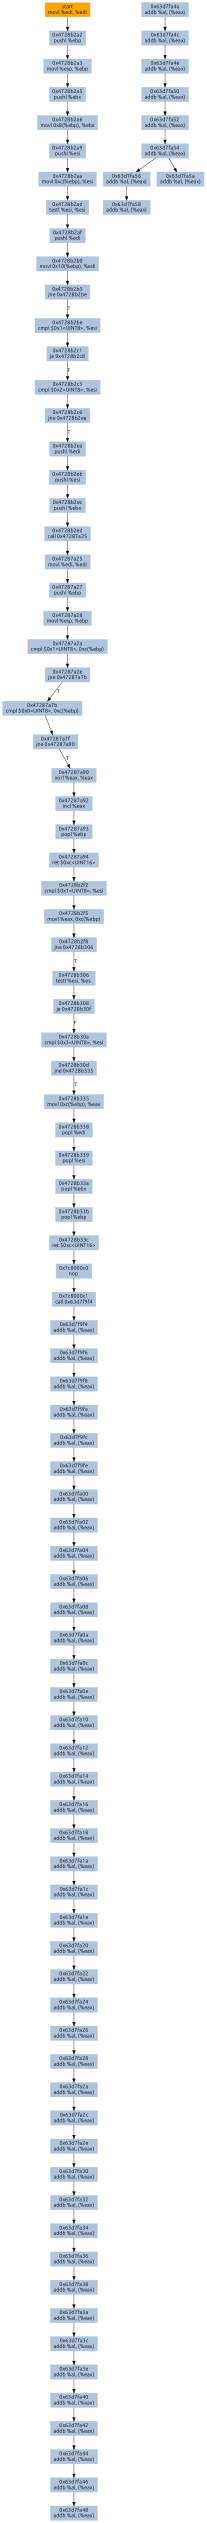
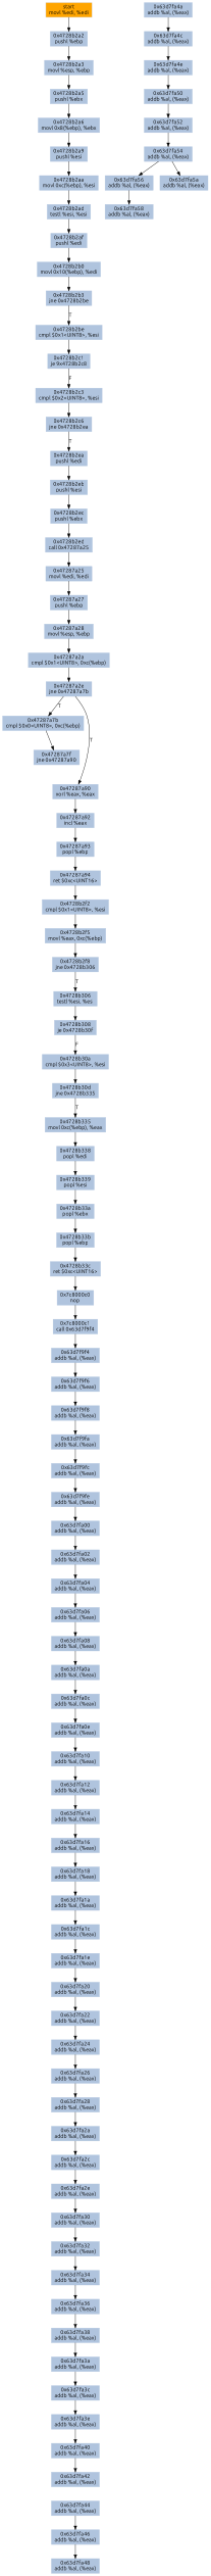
  digraph {
    fontname=Ubuntu
    node [color=lightsteelblue fillcolor=lightsteelblue fontname=Ubuntu shape=rectangle style=filled]
    edge [color="#000000" fontname=Ubuntu]
    n1 [color=lightgrey fillcolor=orange label="start\nmovl %edi, %edi"]
    n2 [label="0x4728b2a2\npushl %ebp"]
    n3 [label="0x4728b2a3\nmovl %esp, %ebp"]
    n4 [label="0x4728b2a5\npushl %ebx"]
    n5 [label="0x4728b2a6\nmovl 0x8(%ebp), %ebx"]
    n6 [label="0x4728b2a9\npushl %esi"]
    n7 [label="0x4728b2aa\nmovl 0xc(%ebp), %esi"]
    n8 [label="0x4728b2ad\ntestl %esi, %esi"]
    n9 [label="0x4728b2af\npushl %edi"]
    n10 [label="0x4728b2b0\nmovl 0x10(%ebp), %edi"]
    n11 [label="0x4728b2b3\njne 0x4728b2be"]
    n12 [label="0x4728b2be\ncmpl $0x1<UINT8>, %esi"]
    n13 [label="0x4728b2c1\nje 9x4728b2c8"]
    n14 [label="0x4728b2c3\ncmpl $0x2<UINT8>, %esi"]
    n15 [label="0x4728b2c6\njne 0x4728b2ea"]
    n16 [label="0x4728b2ea\npushl %edi"]
    n17 [label="0x4728b2eb\npushl %esi"]
    n18 [label="0x4728b2ec\npushl %ebx"]
    n19 [label="0x4728b2ed\ncall 0x47287a25"]
    n20 [label="0x47287a25\nmovl %edi, %edi"]
    n21 [label="0x47287a27\npushl %ebp"]
    n22 [label="0x47287a28\nmovl %esp, %ebp"]
    n23 [label="0x47287a2a\ncmpl $0x1<UINT8>, 0xc(%ebp)"]
    n24 [label="0x47287a2e\njne 0x47287a7b"]
    n25 [label="0x47287a7b\ncmpl $0x0<UINT8>, 0xc(%ebp)"]
    n26 [label="0x47287a7f\njne 0x47287a90"]
    n27 [label="0x47287a90\nxorl %eax, %eax"]
    n28 [label="0x47287a92\nincl %eax"]
    n29 [label="0x47287a93\npopl %ebp"]
    n30 [label="0x47287a94\nret $0xc<UINT16>"]
    n31 [label="0x4728b2f2\ncmpl $0x1<UINT8>, %esi"]
    n32 [label="0x4728b2f5\nmovl %eax, 0xc(%ebp)"]
    n33 [label="0x4728b2f8\njne 0x4728b306"]
    n34 [label="0x4728b306\ntestl %esi, %esi"]
    n35 [label="0x4728b308\nje 0x4728b30f"]
    n36 [label="0x4728b30a\ncmpl $0x3<UINT8>, %esi"]
    n37 [label="0x4728b30d\njne 0x4728b335"]
    n38 [label="0x4728b335\nmovl 0xc(%ebp), %eax"]
    n39 [label="0x4728b338\npopl %edi"]
    n40 [label="0x4728b339\npopl %esi"]
    n41 [label="0x4728b33a\npopl %ebx"]
    n42 [label="0x4728b33b\npopl %ebp"]
    n43 [label="0x4728b33c\nret $0xc<UINT16>"]
    n44 [label="0x7c8000c0\nnop "]
    n45 [label="0x7c8000c1\ncall 0x63d7f9f4"]
    n46 [label="0x63d7f9f4\naddb %al, (%eax)"]
    n47 [label="0x63d7f9f6\naddb %al, (%eax)"]
    n48 [label="0x63d7f9f8\naddb %al, (%eax)"]
    n49 [label="0x63d7f9fa\naddb %al, (%eax)"]
    n50 [label="0x63d7f9fc\naddb %al, (%eax)"]
    n51 [label="0x63d7f9fe\naddb %al, (%eax)"]
    n52 [label="0x63d7fa00\naddb %al, (%eax)"]
    n53 [label="0x63d7fa02\naddb %al, (%eax)"]
    n54 [label="0x63d7fa04\naddb %al, (%eax)"]
    n55 [label="0x63d7fa06\naddb %al, (%eax)"]
    n56 [label="0x63d7fa08\naddb %al, (%eax)"]
    n57 [label="0x63d7fa0a\naddb %al, (%eax)"]
    n58 [label="0x63d7fa0c\naddb %al, (%eax)"]
    n59 [label="0x63d7fa0e\naddb %al, (%eax)"]
    n60 [label="0x63d7fa10\naddb %al, (%eax)"]
    n61 [label="0x63d7fa12\naddb %al, (%eax)"]
    n62 [label="0x63d7fa14\naddb %al, (%eax)"]
    n63 [label="0x63d7fa16\naddb %al, (%eax)"]
    n64 [label="0x63d7fa18\naddb %al, (%eax)"]
    n65 [label="0x63d7fa1a\naddb %al, (%eax)"]
    n66 [label="0x63d7fa1c\naddb %al, (%eax)"]
    n67 [label="0x63d7fa1e\naddb %al, (%eax)"]
    n68 [label="0x63d7fa20\naddb %al, (%eax)"]
    n69 [label="0x63d7fa22\naddb %al, (%eax)"]
    n70 [label="0x63d7fa24\naddb %al, (%eax)"]
    n71 [label="0x63d7fa26\naddb %al, (%eax)"]
    n72 [label="0x63d7fa28\naddb %al, (%eax)"]
    n73 [label="0x63d7fa2a\naddb %al, (%eax)"]
    n74 [label="0x63d7fa2c\naddb %al, (%eax)"]
    n75 [label="0x63d7fa2e\naddb %al, (%eax)"]
    n76 [label="0x63d7fa30\naddb %al, (%eax)"]
    n77 [label="0x63d7fa32\naddb %al, (%eax)"]
    n78 [label="0x63d7fa34\naddb %al, (%eax)"]
    n79 [label="0x63d7fa36\naddb %al, (%eax)"]
    n80 [label="0x63d7fa38\naddb %al, (%eax)"]
    n81 [label="0x63d7fa3a\naddb %al, (%eax)"]
    n82 [label="0x63d7fa3c\naddb %al, (%eax)"]
    n83 [label="0x63d7fa3e\naddb %al, (%eax)"]
    n84 [label="0x63d7fa40\naddb %al, (%eax)"]
    n85 [label="0x63d7fa42\naddb %al, (%eax)"]
    n86 [label="0x63d7fa44\naddb %al, (%eax)"]
    n87 [label="0x63d7fa46\naddb %al, (%eax)"]
    n88 [label="0x63d7fa48\naddb %al, (%eax)"]
    n89 [label="0x63d7fa4a\naddb %al, (%eax)"]
    n90 [label="0x63d7fa4c\naddb %al, (%eax)"]
    n91 [label="0x63d7fa4e\naddb %al, (%eax)"]
    n92 [label="0x63d7fa50\naddb %al, (%eax)"]
    n93 [label="0x63d7fa52\naddb %al, (%eax)"]
    n94 [label="0x63d7fa54\naddb %al, (%eax)"]
    n95 [label="0x63d7fa56\naddb %al, (%eax)"]
    n96 [label="0x63d7fa5a\naddb %al, (%eax)"]
    n97 [label="0x63d7fa58\naddb %al, (%eax)"]
    n1 -> n2
    n2 -> n3
    n3 -> n4
    n4 -> n5
    n5 -> n6
    n6 -> n7
    n7 -> n8
    n8 -> n9
    n9 -> n10
    n10 -> n11
    n11 -> n12 [label=T]
    n12 -> n13
    n13 -> n14 [label=F]
    n14 -> n15
    n15 -> n16 [label=T]
    n16 -> n17
    n17 -> n18
    n18 -> n19
    n19 -> n20
    n20 -> n21
    n21 -> n22
    n22 -> n23
    n23 -> n24
    n24 -> n25 [label=T]
    n25 -> n26
-   n26 -> n27 [label=T]
+   n24 -> n27 [label=T]
    n27 -> n28
    n28 -> n29
    n29 -> n30
    n30 -> n31
    n31 -> n32
    n32 -> n33
    n33 -> n34 [label=T]
    n34 -> n35
    n35 -> n36 [label=F]
    n36 -> n37
    n37 -> n38 [label=T]
    n38 -> n39
    n39 -> n40
    n40 -> n41
    n41 -> n42
    n42 -> n43
    n43 -> n44
    n44 -> n45
    n45 -> n46
    n46 -> n47
    n47 -> n48
    n48 -> n49
    n49 -> n50
    n50 -> n51
    n51 -> n52
    n52 -> n53
    n53 -> n54
    n54 -> n55
    n55 -> n56
    n56 -> n57
    n57 -> n58
    n58 -> n59
    n59 -> n60
    n60 -> n61
    n61 -> n62
    n62 -> n63
    n63 -> n64
    n64 -> n65
    n65 -> n66
    n66 -> n67
    n67 -> n68
    n68 -> n69
    n69 -> n70
    n70 -> n71
    n71 -> n72
    n72 -> n73
    n73 -> n74
    n74 -> n75
    n75 -> n76
    n76 -> n77
    n77 -> n78
    n78 -> n79
    n79 -> n80
    n80 -> n81
    n81 -> n82
    n82 -> n83
    n83 -> n84
    n84 -> n85
-   n85 -> n86
    n86 -> n87
    n87 -> n88
    n89 -> n90
    n90 -> n91
    n91 -> n92
    n92 -> n93
    n93 -> n94
    n94 -> n95
    n94 -> n96
    n95 -> n97
  }
